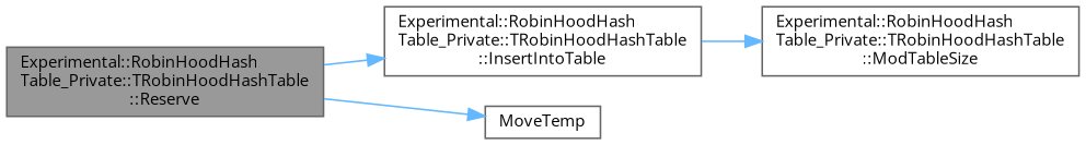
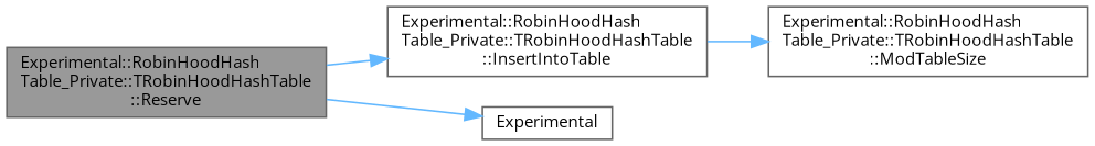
  digraph {
    rankdir=LR
    fontname="Open Sans"
    node [color=grey40 fillcolor=white fontname="Open Sans" fontsize=10 shape=box style=filled]
    edge [color=steelblue1 fontname="Open Sans" fontsize=10 labelfontname=Helvetica labelfontsize=10 style=solid]
    n1 [color=gray40 fillcolor=grey60 fontcolor=black height=0.2 label="Experimental::RobinHoodHash\lTable_Private::TRobinHoodHashTable\l::Reserve" width=0.4]
    n2 [height=0.2 label="Experimental::RobinHoodHash\lTable_Private::TRobinHoodHashTable\l::InsertIntoTable" width=0.4]
-   n3 [height=0.2 label=MoveTemp width=0.4]
+   n3 [height=0.2 label=Experimental width=0.4]
    n4 [height=0.2 label="Experimental::RobinHoodHash\lTable_Private::TRobinHoodHashTable\l::ModTableSize" width=0.4]
    n1 -> n2
    n1 -> n3
    n2 -> n4
  }
